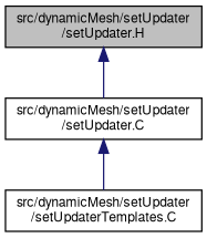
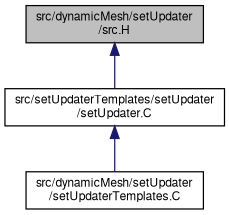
  digraph {
    node [color=black fontname=FreeSans fontsize=10 shape=record]
    edge [color=midnightblue dir=back fontname=FreeSans fontsize=10 labelfontname=FreeSans labelfontsize=10 style=solid]
-   n1 [fillcolor=grey75 fontcolor=black height=0.2 label="src/dynamicMesh/setUpdater\l/setUpdater.H" style=filled width=0.4]
-   n2 [height=0.2 label="src/dynamicMesh/setUpdater\l/setUpdater.C" width=0.4]
+   n1 [fillcolor=grey75 fontcolor=black height=0.2 label="src/dynamicMesh/setUpdater\l/src.H" style=filled width=0.4]
+   n2 [height=0.2 label="src/setUpdaterTemplates/setUpdater\l/setUpdater.C" width=0.4]
    n3 [height=0.2 label="src/dynamicMesh/setUpdater\l/setUpdaterTemplates.C" width=0.4]
    n1 -> n2
    n2 -> n3
  }
